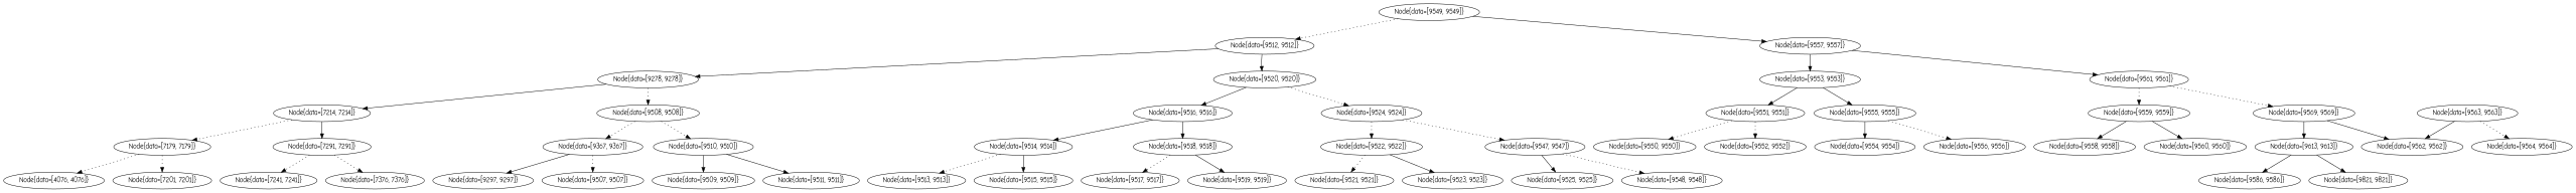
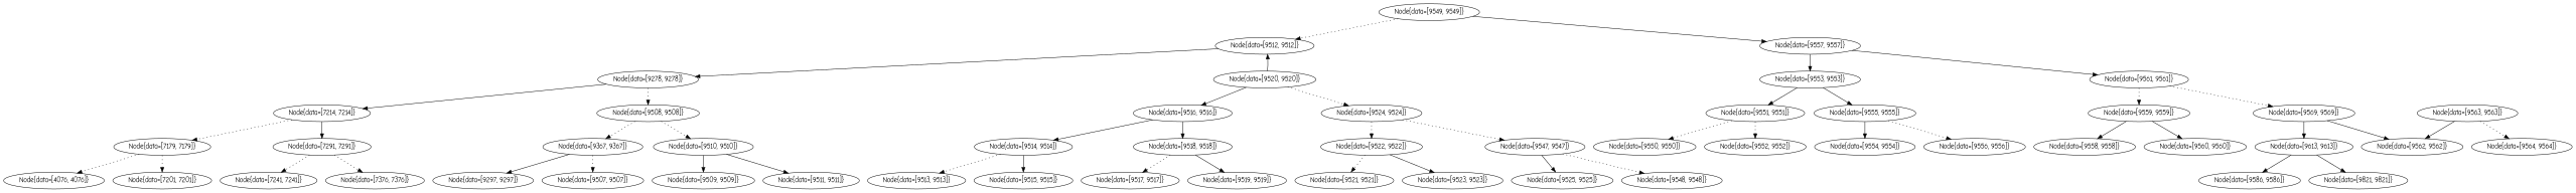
  digraph {
    fontname="Comic Neue"
    node [fontname="Comic Neue"]
    edge [fontname="Comic Neue" style=solid]
    n1 [label="Node{data=[9549, 9549]}"]
    n2 [label="Node{data=[9512, 9512]}"]
    n3 [label="Node{data=[9557, 9557]}"]
    n4 [label="Node{data=[9278, 9278]}"]
    n5 [label="Node{data=[9520, 9520]}"]
    n6 [label="Node{data=[9553, 9553]}"]
    n7 [label="Node{data=[9561, 9561]}"]
    n8 [label="Node{data=[7214, 7214]}"]
    n9 [label="Node{data=[9508, 9508]}"]
    n10 [label="Node{data=[9516, 9516]}"]
    n11 [label="Node{data=[9524, 9524]}"]
    n12 [label="Node{data=[7179, 7179]}"]
    n13 [label="Node{data=[7291, 7291]}"]
    n14 [label="Node{data=[9367, 9367]}"]
    n15 [label="Node{data=[9510, 9510]}"]
    n16 [label="Node{data=[4076, 4076]}"]
    n17 [label="Node{data=[7201, 7201]}"]
    n18 [label="Node{data=[7241, 7241]}"]
    n19 [label="Node{data=[7376, 7376]}"]
    n20 [label="Node{data=[9297, 9297]}"]
    n21 [label="Node{data=[9507, 9507]}"]
    n22 [label="Node{data=[9509, 9509]}"]
    n23 [label="Node{data=[9511, 9511]}"]
    n24 [label="Node{data=[9514, 9514]}"]
    n25 [label="Node{data=[9518, 9518]}"]
    n26 [label="Node{data=[9522, 9522]}"]
    n27 [label="Node{data=[9547, 9547]}"]
    n28 [label="Node{data=[9513, 9513]}"]
    n29 [label="Node{data=[9515, 9515]}"]
    n30 [label="Node{data=[9517, 9517]}"]
    n31 [label="Node{data=[9519, 9519]}"]
    n32 [label="Node{data=[9521, 9521]}"]
    n33 [label="Node{data=[9523, 9523]}"]
    n34 [label="Node{data=[9525, 9525]}"]
    n35 [label="Node{data=[9548, 9548]}"]
    n36 [label="Node{data=[9551, 9551]}"]
    n37 [label="Node{data=[9555, 9555]}"]
    n38 [label="Node{data=[9559, 9559]}"]
    n39 [label="Node{data=[9569, 9569]}"]
    n40 [label="Node{data=[9550, 9550]}"]
    n41 [label="Node{data=[9552, 9552]}"]
    n42 [label="Node{data=[9554, 9554]}"]
    n43 [label="Node{data=[9556, 9556]}"]
    n44 [label="Node{data=[9558, 9558]}"]
    n45 [label="Node{data=[9560, 9560]}"]
    n46 [label="Node{data=[9613, 9613]}"]
    n47 [label="Node{data=[9562, 9562]}"]
    n48 [label="Node{data=[9563, 9563]}"]
    n49 [label="Node{data=[9564, 9564]}"]
    n50 [label="Node{data=[9586, 9586]}"]
    n51 [label="Node{data=[9821, 9821]}"]
    n1 -> n2 [style=dotted]
    n1 -> n3
    n2 -> n4
-   n2 -> n5
+   n5 -> n2
    n3 -> n6
    n3 -> n7
    n4 -> n8
    n4 -> n9 [style=dotted]
    n5 -> n10
    n5 -> n11 [style=dotted]
    n6 -> n36
    n6 -> n37
    n7 -> n38 [style=dotted]
    n7 -> n39 [style=dotted]
    n8 -> n12 [style=dotted]
    n8 -> n13
    n9 -> n14 [style=dotted]
    n9 -> n15 [style=dotted]
    n10 -> n24
    n10 -> n25
    n11 -> n26 [style=dotted]
    n11 -> n27 [style=dotted]
    n12 -> n16 [style=dotted]
    n12 -> n17 [style=dotted]
    n13 -> n18 [style=dotted]
    n13 -> n19 [style=dotted]
    n14 -> n20
    n14 -> n21 [style=dotted]
    n15 -> n22
    n15 -> n23
    n24 -> n28 [style=dotted]
    n24 -> n29
    n25 -> n30 [style=dotted]
    n25 -> n31
    n26 -> n32 [style=dotted]
    n26 -> n33
    n27 -> n34
    n27 -> n35 [style=dotted]
    n36 -> n40 [style=dotted]
    n36 -> n41 [style=dotted]
    n37 -> n42
    n37 -> n43 [style=dotted]
    n38 -> n44
    n38 -> n45
    n39 -> n46
    n39 -> n47
    n46 -> n50
    n46 -> n51
    n48 -> n47
    n48 -> n49 [style=dotted]
  }
